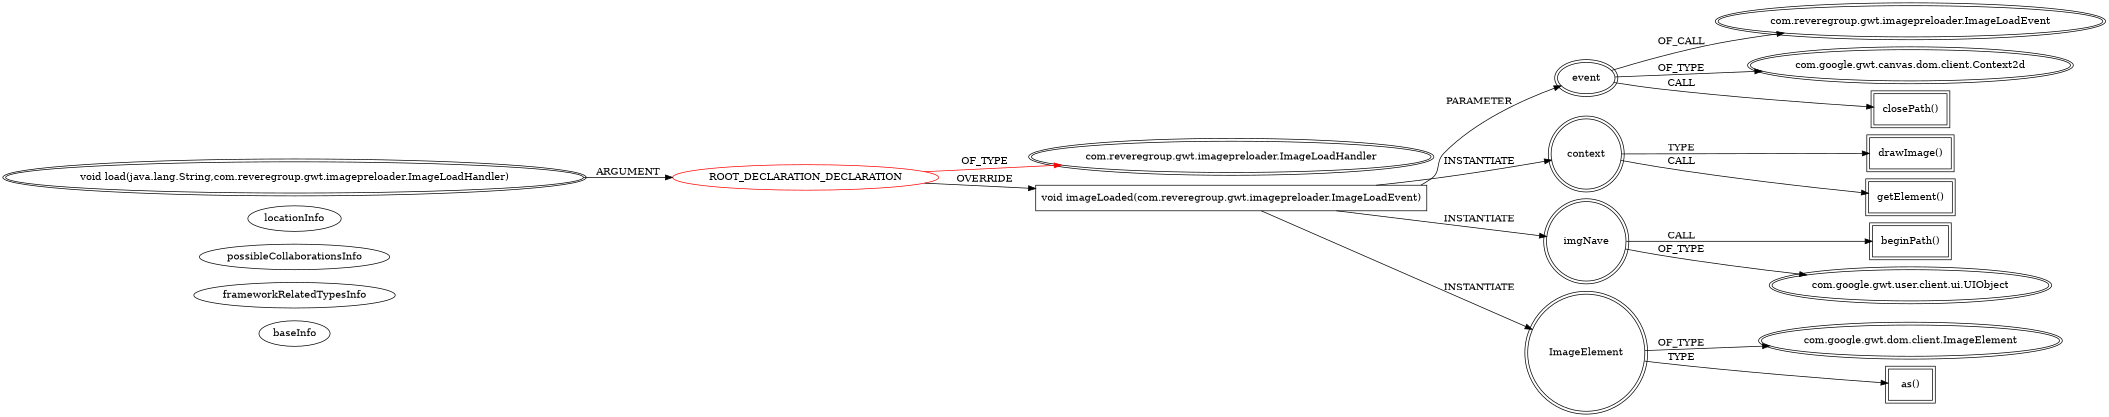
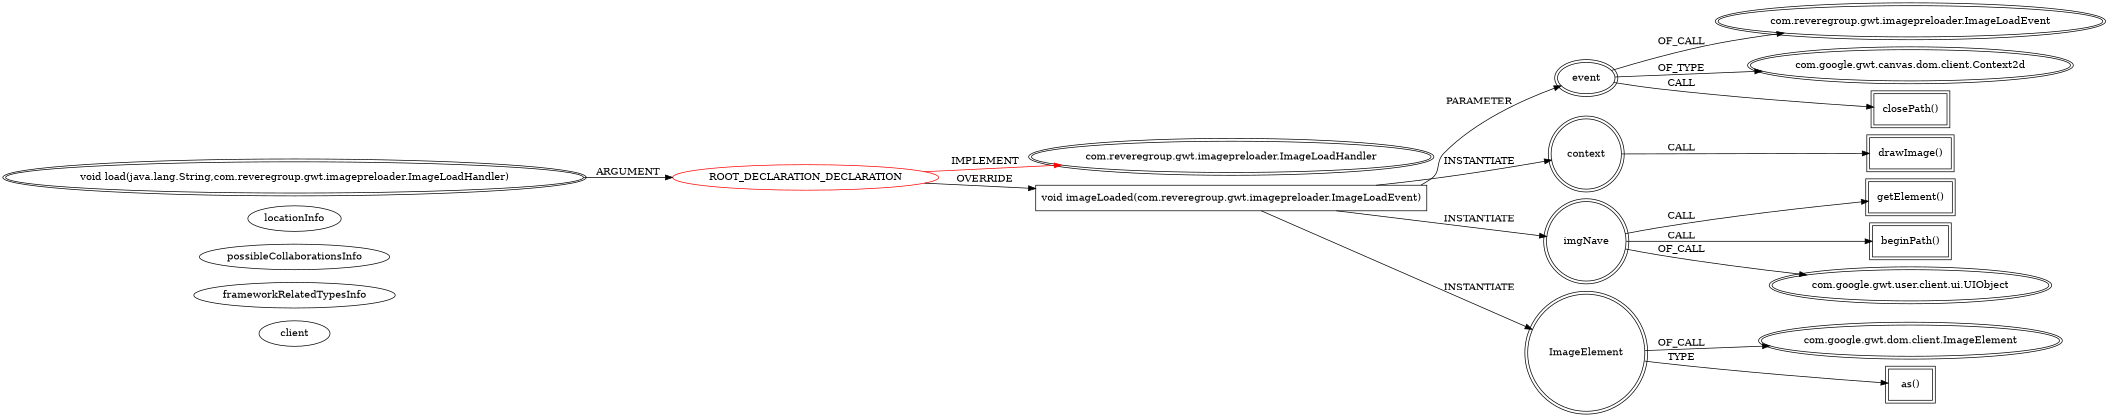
  digraph {
    rankdir=LR
    node [isFrameworkType=true vertexType=INSIDE_CALL peripheries=2]
-   baseInfo [category=extension_graph graphId=3324 isAnonymous=true possibleRelation=false isFrameworkType="" vertexType="" peripheries=""]
+   baseInfo [category=extension_graph graphId=3324 isAnonymous=true possibleRelation=false label=client isFrameworkType="" vertexType="" peripheries=""]
    frameworkRelatedTypesInfo [0="com.reveregroup.gwt.imagepreloader.ImageLoadHandler" isFrameworkType="" vertexType="" peripheries=""]
    possibleCollaborationsInfo [isFrameworkType="" vertexType="" peripheries=""]
    locationInfo [contextSignature="void DibujarNaveArriba()" filePath="/jumanor-matamarcianos/matamarcianos-master/src/main/java/pck/client/TNave.java" graphId=3324 projectName="jumanor-matamarcianos" isFrameworkType="" vertexType="" peripheries=""]
    n5 [color=red isFrameworkType=false label=ROOT_DECLARATION_DECLARATION vertexType=ROOT_ANONYMOUS_DECLARATION peripheries=""]
    n6 [label="com.reveregroup.gwt.imagepreloader.ImageLoadHandler" vertexType=FRAMEWORK_INTERFACE_TYPE]
    n7 [isFrameworkType=false label="void imageLoaded(com.reveregroup.gwt.imagepreloader.ImageLoadEvent)" shape=box vertexType=OVERRIDING_METHOD_DECLARATION peripheries=""]
    n8 [label=event vertexType=PARAMETER_DECLARATION]
    n9 [label=context shape=circle vertexType=VARIABLE_EXPRESION]
    n10 [label=ImageElement shape=circle vertexType=VARIABLE_EXPRESION]
    n11 [label=imgNave shape=circle vertexType=VARIABLE_EXPRESION]
    n12 [label="void load(java.lang.String,com.reveregroup.gwt.imagepreloader.ImageLoadHandler)" vertexType=OUTSIDE_CALL]
    n13 [label="com.reveregroup.gwt.imagepreloader.ImageLoadEvent" vertexType=FRAMEWORK_CLASS_TYPE]
    n14 [label="com.google.gwt.canvas.dom.client.Context2d" vertexType=FRAMEWORK_CLASS_TYPE]
    n15 [label="closePath()" shape=box]
    n16 [label="drawImage()" shape=box]
    n17 [label="com.google.gwt.dom.client.ImageElement" vertexType=FRAMEWORK_CLASS_TYPE]
    n18 [label="as()" shape=box]
    n19 [label="beginPath()" shape=box]
    n20 [label="com.google.gwt.user.client.ui.UIObject" vertexType=FRAMEWORK_CLASS_TYPE]
    n21 [label="getElement()" shape=box]
-   n5 -> n6 [color=red label=OF_TYPE]
+   n5 -> n6 [color=red label=IMPLEMENT]
    n5 -> n7 [label=OVERRIDE]
    n7 -> n8 [label=PARAMETER]
    n7 -> n9 [label=INSTANTIATE]
    n7 -> n10 [label=INSTANTIATE]
    n7 -> n11 [label=INSTANTIATE]
    n8 -> n13 [label=OF_CALL]
    n8 -> n14 [label=OF_TYPE]
    n8 -> n15 [label=CALL]
-   n9 -> n16 [label=TYPE]
-   n10 -> n17 [label=OF_TYPE]
+   n9 -> n16 [label=CALL]
+   n10 -> n17 [label=OF_CALL]
    n10 -> n18 [label=TYPE]
    n11 -> n19 [label=CALL]
-   n11 -> n20 [label=OF_TYPE]
-   n9 -> n21 [label=CALL]
+   n11 -> n20 [label=OF_CALL]
+   n11 -> n21 [label=CALL]
    n12 -> n5 [label=ARGUMENT]
  }
